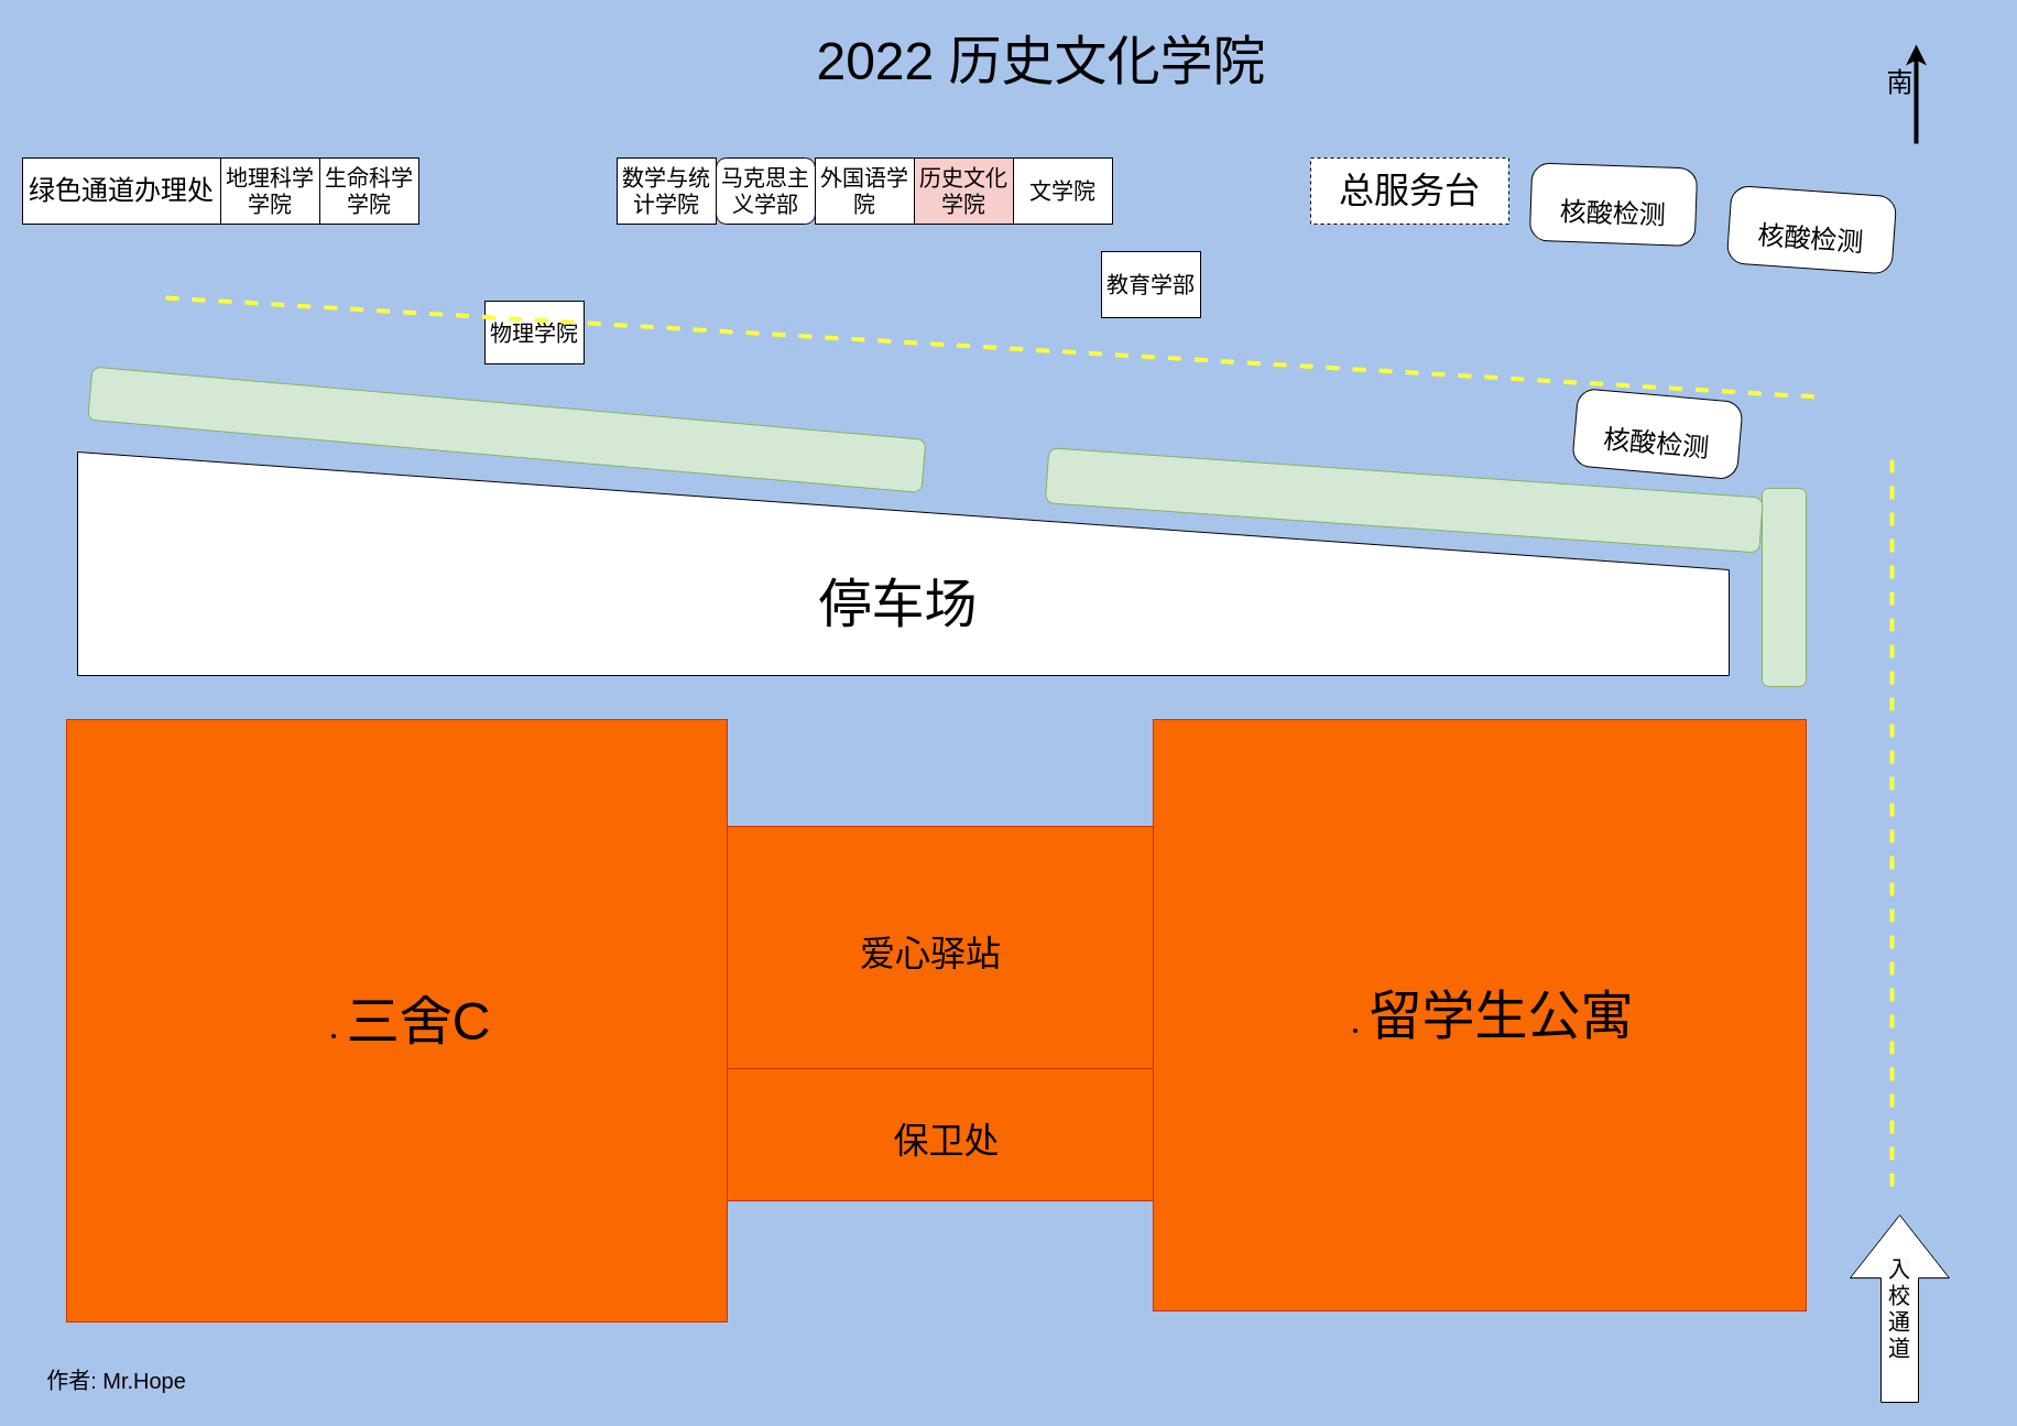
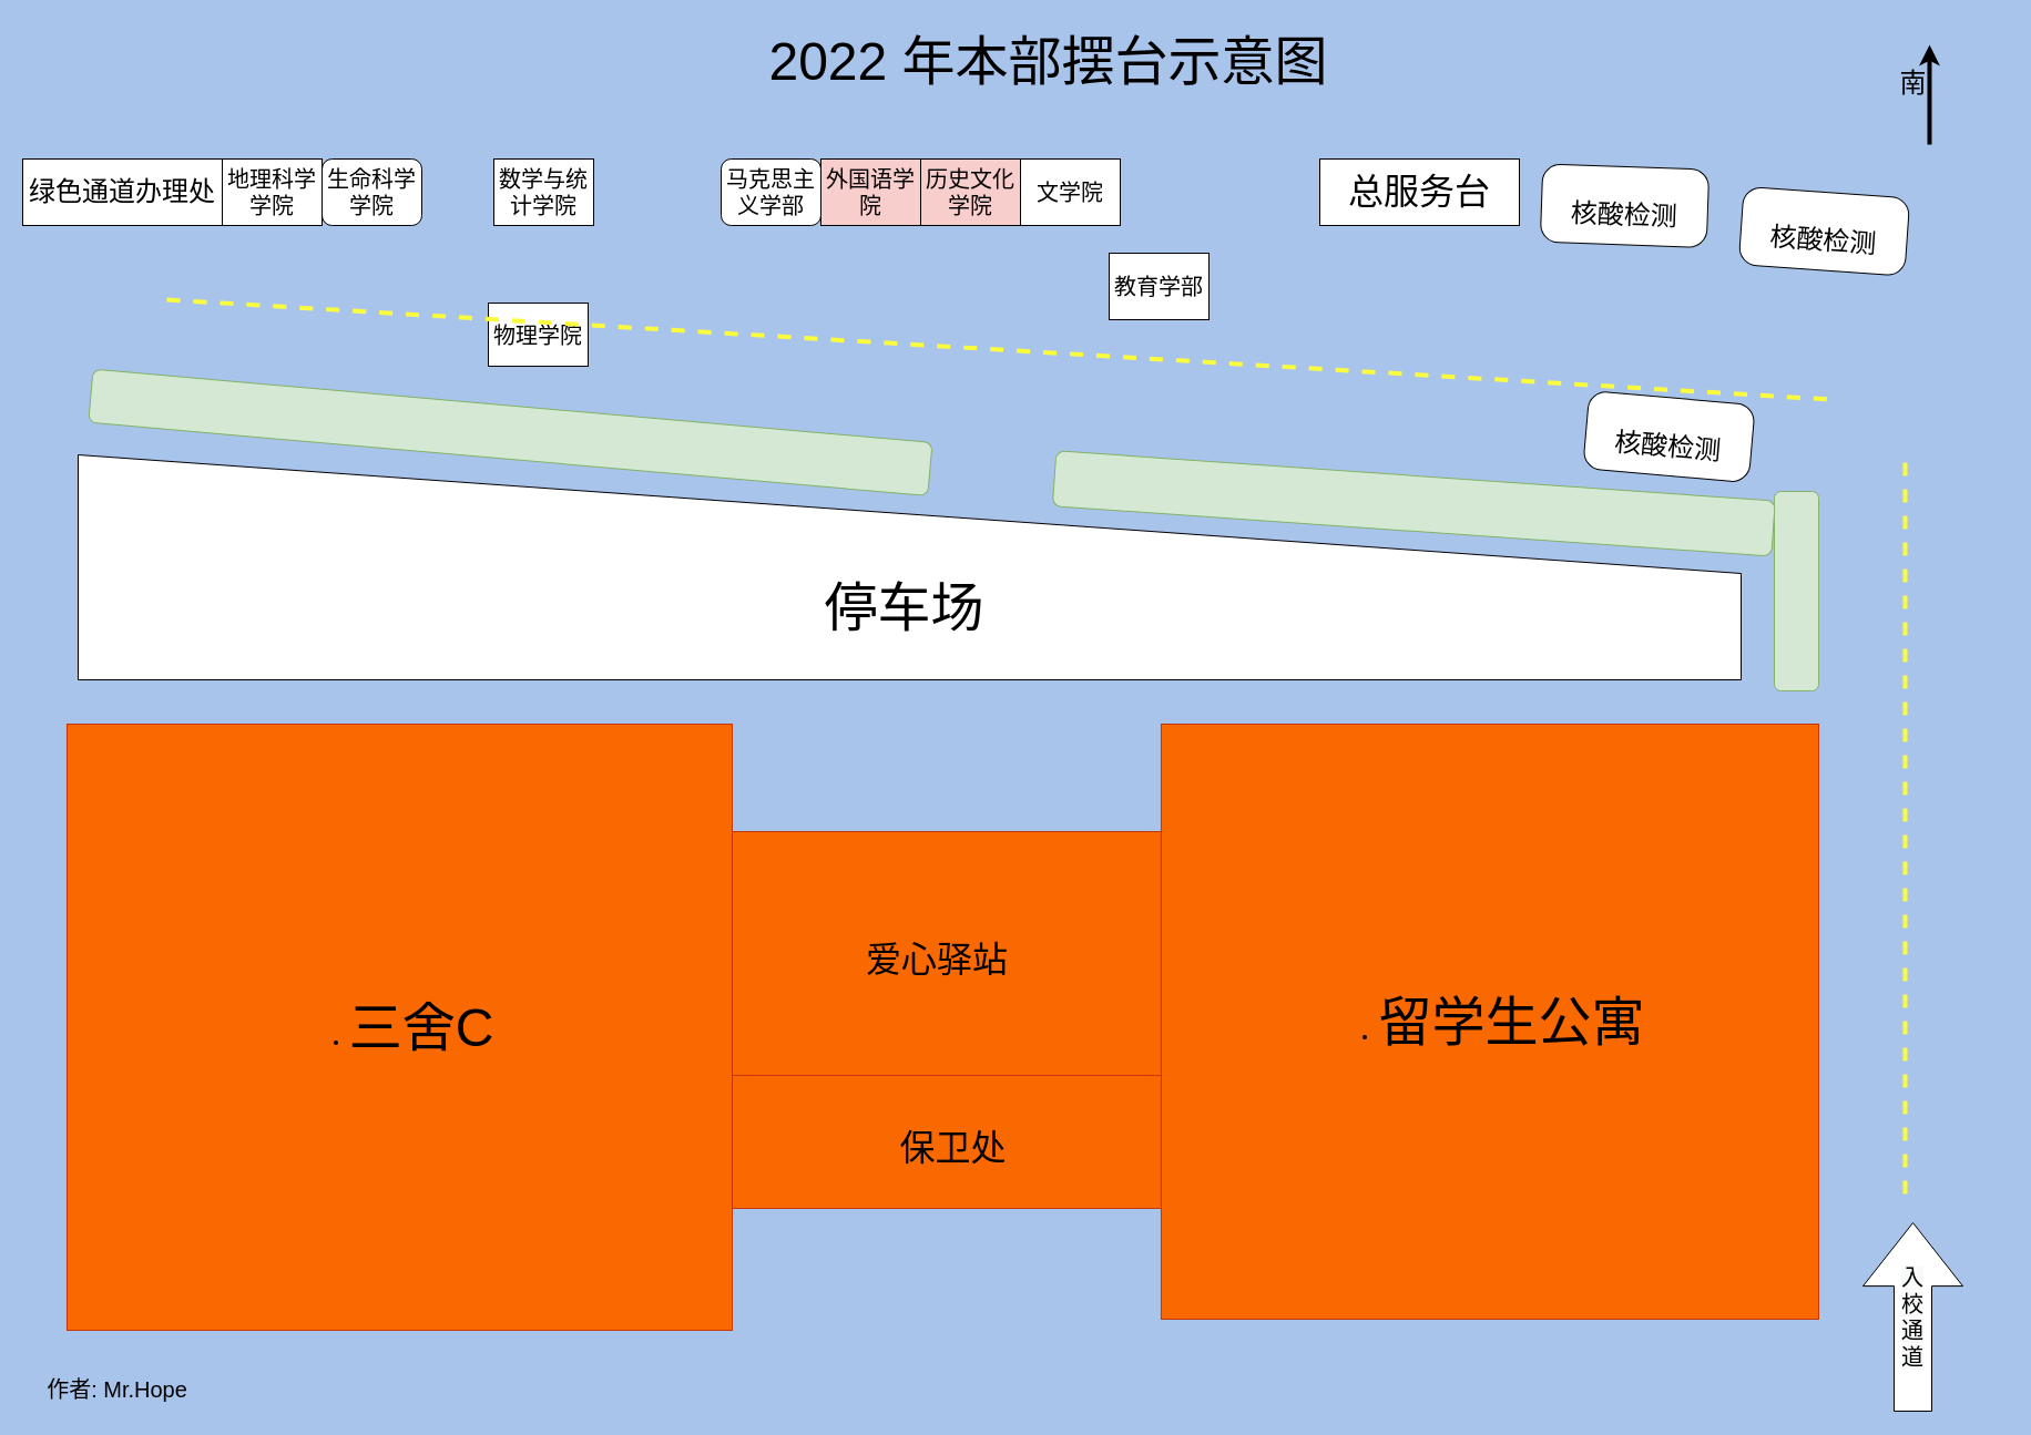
  <mxCell id="0" />
  <mxCell id="1" parent="0" />
  <mxCell id="2" value="&lt;font style=&quot;font-size: 32px;&quot;&gt;保卫处&lt;/font&gt;" style="rounded=0;whiteSpace=wrap;html=1;fontSize=48;fillColor=#fa6800;fontColor=#000000;strokeColor=#C73500;" parent="1" vertex="1"><mxGeometry x="657.5" y="970" width="402.5" height="120" as="geometry" /></mxCell>
  <mxCell id="3" value="&lt;font style=&quot;font-size: 32px;&quot;&gt;爱心驿站&lt;/font&gt;" style="rounded=0;whiteSpace=wrap;html=1;fontSize=48;fillColor=#fa6800;fontColor=#000000;strokeColor=#C73500;" parent="1" vertex="1"><mxGeometry x="630" y="750" width="430" height="220" as="geometry" /></mxCell>
  <mxCell id="4" value="&lt;ul&gt;&lt;li&gt;&lt;font style=&quot;font-size: 48px;&quot;&gt;留学生公寓&lt;/font&gt;&lt;/li&gt;&lt;/ul&gt;" style="rounded=0;whiteSpace=wrap;html=1;fillColor=#fa6800;fontColor=#000000;strokeColor=#C73500;" parent="1" vertex="1"><mxGeometry x="1046.94" y="653" width="593.06" height="537" as="geometry" /></mxCell>
  <mxCell id="5" value="&lt;ul&gt;&lt;li&gt;&lt;font style=&quot;font-size: 48px;&quot;&gt;三舍C&lt;/font&gt;&lt;/li&gt;&lt;/ul&gt;" style="rounded=0;whiteSpace=wrap;html=1;fillColor=#fa6800;fontColor=#000000;strokeColor=#C73500;" parent="1" vertex="1"><mxGeometry x="60" y="653" width="600" height="547" as="geometry" /></mxCell>
- <mxCell id="6" value="总服务台" style="rounded=0;whiteSpace=wrap;html=1;fontSize=32;dashed=1;" parent="1" vertex="1"><mxGeometry x="1190" y="143" width="180" height="60" as="geometry" /></mxCell>
+ <mxCell id="6" value="总服务台" style="rounded=0;whiteSpace=wrap;html=1;fontSize=32;" parent="1" vertex="1"><mxGeometry x="1190" y="143" width="180" height="60" as="geometry" /></mxCell>
  <mxCell id="7" value="教育学部" style="rounded=0;whiteSpace=wrap;html=1;fontSize=20;" parent="1" vertex="1"><mxGeometry x="1000" y="228" width="90" height="60" as="geometry" /></mxCell>
  <mxCell id="8" value="文学院" style="rounded=0;whiteSpace=wrap;html=1;fontSize=20;" parent="1" vertex="1"><mxGeometry x="920" y="143" width="90" height="60" as="geometry" /></mxCell>
  <mxCell id="9" value="历史文化学院" style="rounded=0;whiteSpace=wrap;html=1;fontSize=20;fillColor=#f8cecc;" parent="1" vertex="1"><mxGeometry x="830" y="143" width="90" height="60" as="geometry" /></mxCell>
- <mxCell id="10" value="外国语学院" style="rounded=0;whiteSpace=wrap;html=1;fontSize=20;" parent="1" vertex="1"><mxGeometry x="740" y="143" width="90" height="60" as="geometry" /></mxCell>
+ <mxCell id="10" value="外国语学院" style="rounded=0;whiteSpace=wrap;html=1;fontSize=20;fillColor=#f8cecc;" parent="1" vertex="1"><mxGeometry x="740" y="143" width="90" height="60" as="geometry" /></mxCell>
  <mxCell id="11" value="马克思主义学部" style="whiteSpace=wrap;html=1;fontSize=20;rounded=1;" parent="1" vertex="1"><mxGeometry x="650" y="143" width="90" height="60" as="geometry" /></mxCell>
- <mxCell id="12" value="数学与统计学院" style="rounded=0;whiteSpace=wrap;html=1;fontSize=20;" parent="1" vertex="1"><mxGeometry x="560" y="143" width="90" height="60" as="geometry" /></mxCell>
+ <mxCell id="12" value="数学与统计学院" style="rounded=0;whiteSpace=wrap;html=1;fontSize=20;" parent="1" vertex="1"><mxGeometry x="445" y="143" width="90" height="60" as="geometry" /></mxCell>
  <mxCell id="13" value="物理学院" style="rounded=0;whiteSpace=wrap;html=1;fontSize=20;" parent="1" vertex="1"><mxGeometry x="440" y="273" width="90" height="57" as="geometry" /></mxCell>
- <mxCell id="14" value="生命科学学院" style="rounded=0;whiteSpace=wrap;html=1;fontSize=20;" parent="1" vertex="1"><mxGeometry x="290" y="143" width="90" height="60" as="geometry" /></mxCell>
+ <mxCell id="14" value="生命科学学院" style="whiteSpace=wrap;html=1;fontSize=20;rounded=1;" parent="1" vertex="1"><mxGeometry x="290" y="143" width="90" height="60" as="geometry" /></mxCell>
  <mxCell id="15" value="地理科学学院" style="rounded=0;whiteSpace=wrap;html=1;fontSize=20;" parent="1" vertex="1"><mxGeometry x="200" y="143" width="90" height="60" as="geometry" /></mxCell>
  <mxCell id="16" value="绿色通道办理处" style="rounded=0;whiteSpace=wrap;html=1;fontSize=24;" parent="1" vertex="1"><mxGeometry y="143" width="180" height="60" as="geometry" x="20" /></mxCell>
  <mxCell id="17" value="" style="rounded=1;whiteSpace=wrap;html=1;fontSize=24;fillColor=#d5e8d4;strokeColor=#82b366;" parent="1" vertex="1"><mxGeometry x="1600" y="443" width="40" height="180" as="geometry" /></mxCell>
  <mxCell id="18" value="" style="rounded=1;whiteSpace=wrap;html=1;fontSize=24;fillColor=#d5e8d4;strokeColor=#82b366;rotation=5;" parent="1" vertex="1"><mxGeometry x="79.96" y="365.68" width="759.87" height="48.25" as="geometry" /></mxCell>
  <mxCell id="19" value="" style="rounded=1;whiteSpace=wrap;html=1;fontSize=24;fillColor=#d5e8d4;strokeColor=#82b366;rotation=4;" parent="1" vertex="1"><mxGeometry x="949.83" y="428.87" width="650" height="50" as="geometry" /></mxCell>
  <mxCell id="20" value="" style="endArrow=none;dashed=1;html=1;strokeWidth=4;rounded=0;fontSize=48;fillColor=#e3c800;strokeColor=#FCFC3F;startSize=10;jumpSize=3;" parent="1" edge="1"><mxGeometry width="50" height="50" relative="1" as="geometry"><mxPoint x="150" y="270" as="sourcePoint" /><mxPoint x="1650" y="360" as="targetPoint" /></mxGeometry></mxCell>
  <mxCell id="21" value="" style="shape=manualInput;whiteSpace=wrap;html=1;rounded=0;fontSize=48;rotation=0;flipH=1;size=107;" parent="1" vertex="1"><mxGeometry x="70" y="410" width="1500" height="203" as="geometry" /></mxCell>
  <mxCell id="22" value="&lt;font style=&quot;font-size: 24px;&quot;&gt;核酸检测&lt;/font&gt;" style="rounded=1;whiteSpace=wrap;html=1;fontSize=48;rotation=5;arcSize=23;" parent="1" vertex="1"><mxGeometry x="1430" y="358.43" width="150" height="70.44" as="geometry" /></mxCell>
- <mxCell id="23" value="2022 历史文化学院" style="text;html=1;resizable=0;autosize=1;align=center;verticalAlign=middle;points=[];fillColor=none;strokeColor=none;rounded=0;fontSize=48;" parent="1" vertex="1"><mxGeometry x="680" y="20" width="530" height="70" as="geometry" /></mxCell>
+ <mxCell id="23" value="2022 年本部摆台示意图" style="text;html=1;resizable=0;autosize=1;align=center;verticalAlign=middle;points=[];fillColor=none;strokeColor=none;rounded=0;fontSize=48;" parent="1" vertex="1"><mxGeometry x="680" y="20" width="530" height="70" as="geometry" /></mxCell>
  <mxCell id="24" value="" style="endArrow=classic;html=1;rounded=0;fontSize=24;startSize=10;strokeColor=#000000;strokeWidth=4;jumpSize=3;" parent="1" edge="1"><mxGeometry width="50" height="50" relative="1" as="geometry"><mxPoint x="1740" y="130" as="sourcePoint" /><mxPoint x="1740" y="40" as="targetPoint" /></mxGeometry></mxCell>
  <mxCell id="25" value="南" style="text;html=1;resizable=0;autosize=1;align=center;verticalAlign=middle;points=[];fillColor=none;strokeColor=none;rounded=0;fontSize=24;" parent="1" vertex="1"><mxGeometry x="1700" y="55" width="50" height="40" as="geometry" /></mxCell>
  <mxCell id="26" value="&lt;font style=&quot;font-size: 20px;&quot;&gt;作者: Mr.Hope&lt;/font&gt;" style="text;html=1;resizable=0;autosize=1;align=center;verticalAlign=middle;points=[];fillColor=none;strokeColor=none;rounded=0;fontSize=20;" parent="1" vertex="1"><mxGeometry x="30" y="1233" width="150" height="40" as="geometry" /></mxCell>
  <mxCell id="27" value="" style="endArrow=none;dashed=1;html=1;strokeWidth=4;rounded=0;fontSize=48;fillColor=#e3c800;strokeColor=#FCFC3F;startSize=10;jumpSize=3;" parent="1" edge="1"><mxGeometry width="50" height="50" relative="1" as="geometry"><mxPoint x="1718" y="1076.93" as="sourcePoint" /><mxPoint x="1718" y="413.93" as="targetPoint" /></mxGeometry></mxCell>
  <mxCell id="28" value="&lt;span style=&quot;background-color: rgb(248, 249, 250);&quot;&gt;入&lt;br&gt;校&lt;br&gt;通&lt;br&gt;道&lt;/span&gt;" style="shape=singleArrow;direction=west;whiteSpace=wrap;html=1;rounded=0;fontSize=20;rotation=90;arrowWidth=0.378;arrowSize=0.336;horizontal=0;" parent="1" vertex="1"><mxGeometry x="1640" y="1143" width="170" height="90" as="geometry" /></mxCell>
  <mxCell id="29" value="&lt;span style=&quot;font-size: 48px;&quot;&gt;停车场&lt;/span&gt;" style="text;html=1;resizable=0;autosize=1;align=center;verticalAlign=middle;points=[];fillColor=none;strokeColor=none;rounded=0;fontSize=20;" parent="1" vertex="1"><mxGeometry x="730" y="513" width="170" height="70" as="geometry" /></mxCell>
  <mxCell id="30" value="&lt;font style=&quot;font-size: 24px;&quot;&gt;核酸检测&lt;/font&gt;" style="rounded=1;whiteSpace=wrap;html=1;fontSize=48;rotation=4;arcSize=23;" parent="1" vertex="1"><mxGeometry x="1570" y="173" width="150" height="70.44" as="geometry" /></mxCell>
  <mxCell id="31" value="&lt;font style=&quot;font-size: 24px;&quot;&gt;核酸检测&lt;/font&gt;" style="rounded=1;whiteSpace=wrap;html=1;fontSize=48;rotation=2;arcSize=23;" parent="1" vertex="1"><mxGeometry x="1390" y="150" width="150" height="70.44" as="geometry" /></mxCell>
